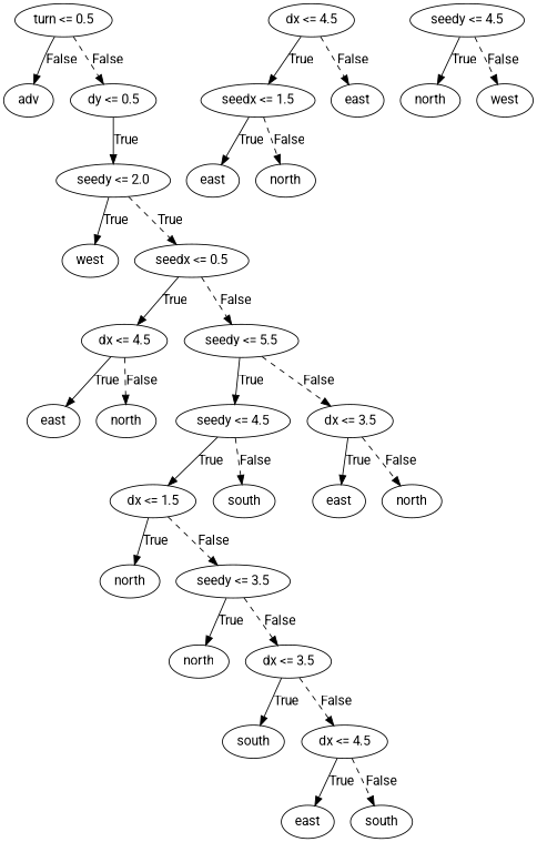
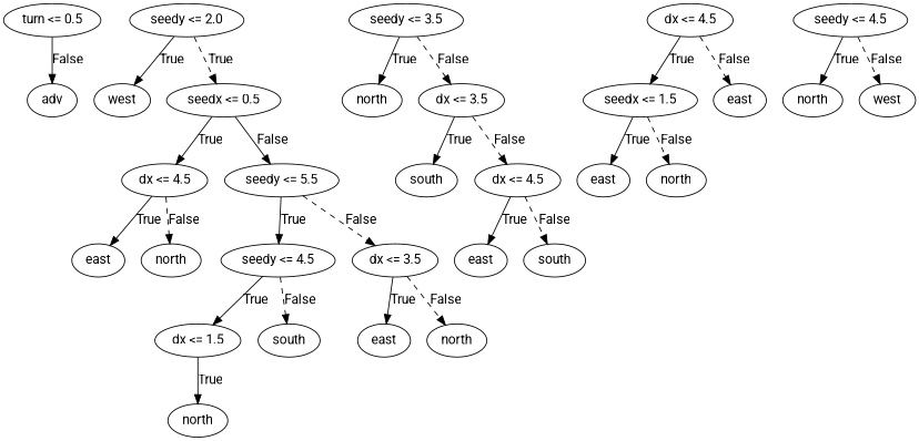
  digraph {
    fontname=Roboto
    node [fontname=Roboto]
    edge [fontname=Roboto]
    n1 [label="turn <= 0.5"]
    n2 [label=adv]
-   n3 [label="dy <= 0.5"]
    n4 [label="seedy <= 2.0"]
    n5 [label=west]
    n6 [label="seedx <= 0.5"]
    n7 [label="dx <= 4.5"]
    n8 [label="seedy <= 5.5"]
    n9 [label=east]
    n10 [label=north]
    n11 [label="seedy <= 4.5"]
    n12 [label="dx <= 3.5"]
    n13 [label="dx <= 1.5"]
    n14 [label=south]
    n15 [label=east]
    n16 [label=north]
    n17 [label=north]
    n18 [label="seedy <= 3.5"]
    n19 [label=north]
    n20 [label="dx <= 3.5"]
    n21 [label=south]
    n22 [label="dx <= 4.5"]
    n23 [label=east]
    n24 [label=south]
    n25 [label="dx <= 4.5"]
    n26 [label="seedx <= 1.5"]
    n27 [label=east]
    n28 [label="seedy <= 4.5"]
    n29 [label=north]
    n30 [label=west]
    n31 [label=east]
    n32 [label=north]
    n1 -> n2 [label=False]
-   n1 -> n3 [label=False style=dashed]
-   n3 -> n4 [label=True]
    n4 -> n5 [label=True]
    n4 -> n6 [label=True style=dashed]
    n6 -> n7 [label=True]
-   n6 -> n8 [label=False style=dashed]
+   n6 -> n8 [label=False style=solid]
    n7 -> n9 [label=True]
    n7 -> n10 [label=False style=dashed]
    n8 -> n11 [label=True]
    n8 -> n12 [label=False style=dashed]
    n11 -> n13 [label=True]
    n11 -> n14 [label=False style=dashed]
    n12 -> n15 [label=True]
    n12 -> n16 [label=False style=dashed]
    n13 -> n17 [label=True]
-   n13 -> n18 [label=False style=dashed]
    n18 -> n19 [label=True]
    n18 -> n20 [label=False style=dashed]
    n20 -> n21 [label=True]
    n20 -> n22 [label=False style=dashed]
    n22 -> n23 [label=True]
    n22 -> n24 [label=False style=dashed]
    n25 -> n26 [label=True]
    n25 -> n27 [label=False style=dashed]
    n26 -> n31 [label=True]
    n26 -> n32 [label=False style=dashed]
    n28 -> n29 [label=True]
    n28 -> n30 [label=False style=dashed]
  }
